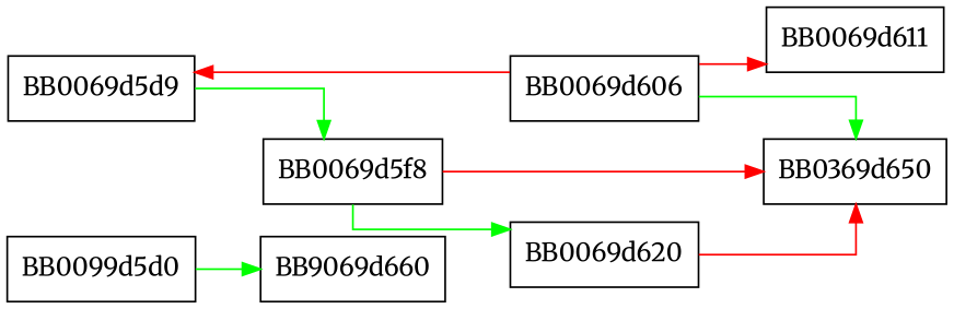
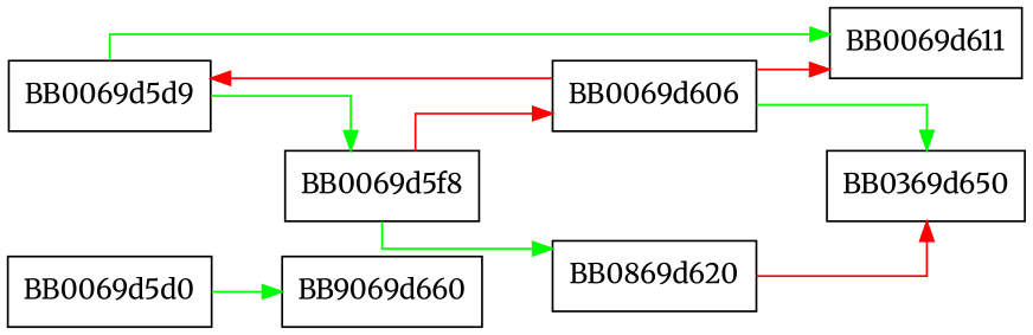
  digraph {
    fontname=Merriweather
    rankdir=LR
    splines=ortho
    node [fontname=Merriweather shape=box]
    edge [color=green fontname=Merriweather]
    n1 [label=BB9069d660]
-   BB0069d5d0 [label=BB0099d5d0]
+   BB0069d5d0
    BB0069d5d9
    BB0069d611
    BB0069d5f8
-   BB0069d620
+   BB0069d620 [label=BB0869d620]
    BB0069d606
    n8 [label=BB0369d650]
    BB0069d5d0 -> n1
+   BB0069d5d9 -> BB0069d611
    BB0069d5d9 -> BB0069d5f8
    BB0069d5f8 -> BB0069d620
-   BB0069d5f8 -> n8 [color=red]
+   BB0069d5f8 -> BB0069d606 [color=red]
    BB0069d620 -> n8 [color=red]
    BB0069d606 -> BB0069d5d9 [color=red]
    BB0069d606 -> BB0069d611 [color=red]
    BB0069d606 -> n8
  }
